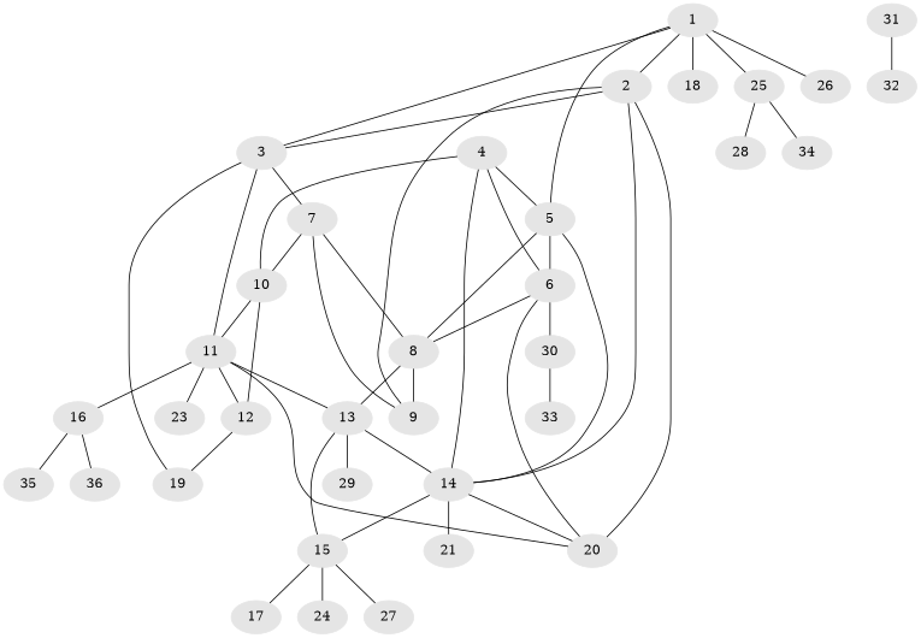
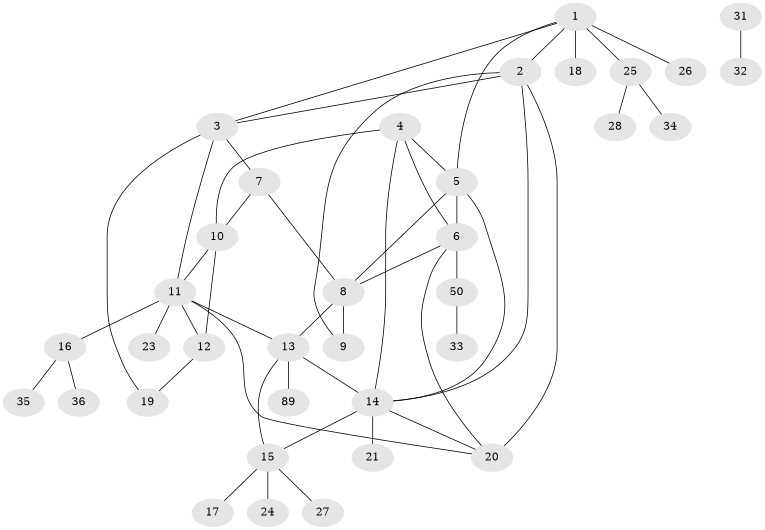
  graph {
    node [color=gray90 style=filled]
    edge [weight=1.0]
    1
    2
    3
    5
    18
    25
    26
    9
    14
    20
    7
    11
    19
    6
    8
    28
    34
    15
    21
    10
    13
    12
    16
    23
    4
-   30
+   30 [label=50]
    33
-   29
+   29 [label=89]
    35
    36
    17
    24
    27
    31
    32
    1 -- 2
    1 -- 3
    1 -- 5
    1 -- 18
    1 -- 25
    1 -- 26 [weight=2.0]
    2 -- 3
    2 -- 9
    2 -- 14
    2 -- 20 [weight=3.0]
    3 -- 7
    3 -- 11 [weight=2.0]
    3 -- 19
    5 -- 14
    5 -- 6 [weight=5.0]
    5 -- 8
    25 -- 28
    25 -- 34
    14 -- 20
    14 -- 15
    14 -- 21
-   7 -- 9
    7 -- 8
    7 -- 10 [weight=2.0]
    11 -- 20
    11 -- 13
    11 -- 12
    11 -- 16
    11 -- 23 [weight=2.0]
    6 -- 20
    6 -- 8
    6 -- 30
    8 -- 9
    8 -- 13 [weight=5.0]
    15 -- 17
    15 -- 24
    15 -- 27
    10 -- 11
    10 -- 12
    13 -- 14
    13 -- 15
    13 -- 29
    12 -- 19
    16 -- 35
    16 -- 36
    4 -- 5
    4 -- 14
    4 -- 6
    4 -- 10
    30 -- 33
    31 -- 32
  }
